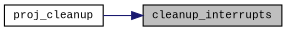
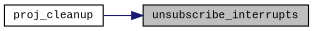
  digraph {
    rankdir=RL
    fontname="Liberation Mono"
    node [color=black fontname="Liberation Mono" fontsize=10 shape=record style=filled]
-   n1 [fillcolor=grey75 fontcolor=black height=0.2 label=cleanup_interrupts width=0.4]
+   n1 [fillcolor=grey75 fontcolor=black height=0.2 label=unsubscribe_interrupts width=0.4]
    n2 [fillcolor=white height=0.2 label=proj_cleanup width=0.4]
    n1 -> n2 [color=midnightblue dir=back fontname="Liberation Mono" fontsize=10 labelfontname=Helvetica labelfontsize=10 style=solid]
  }
